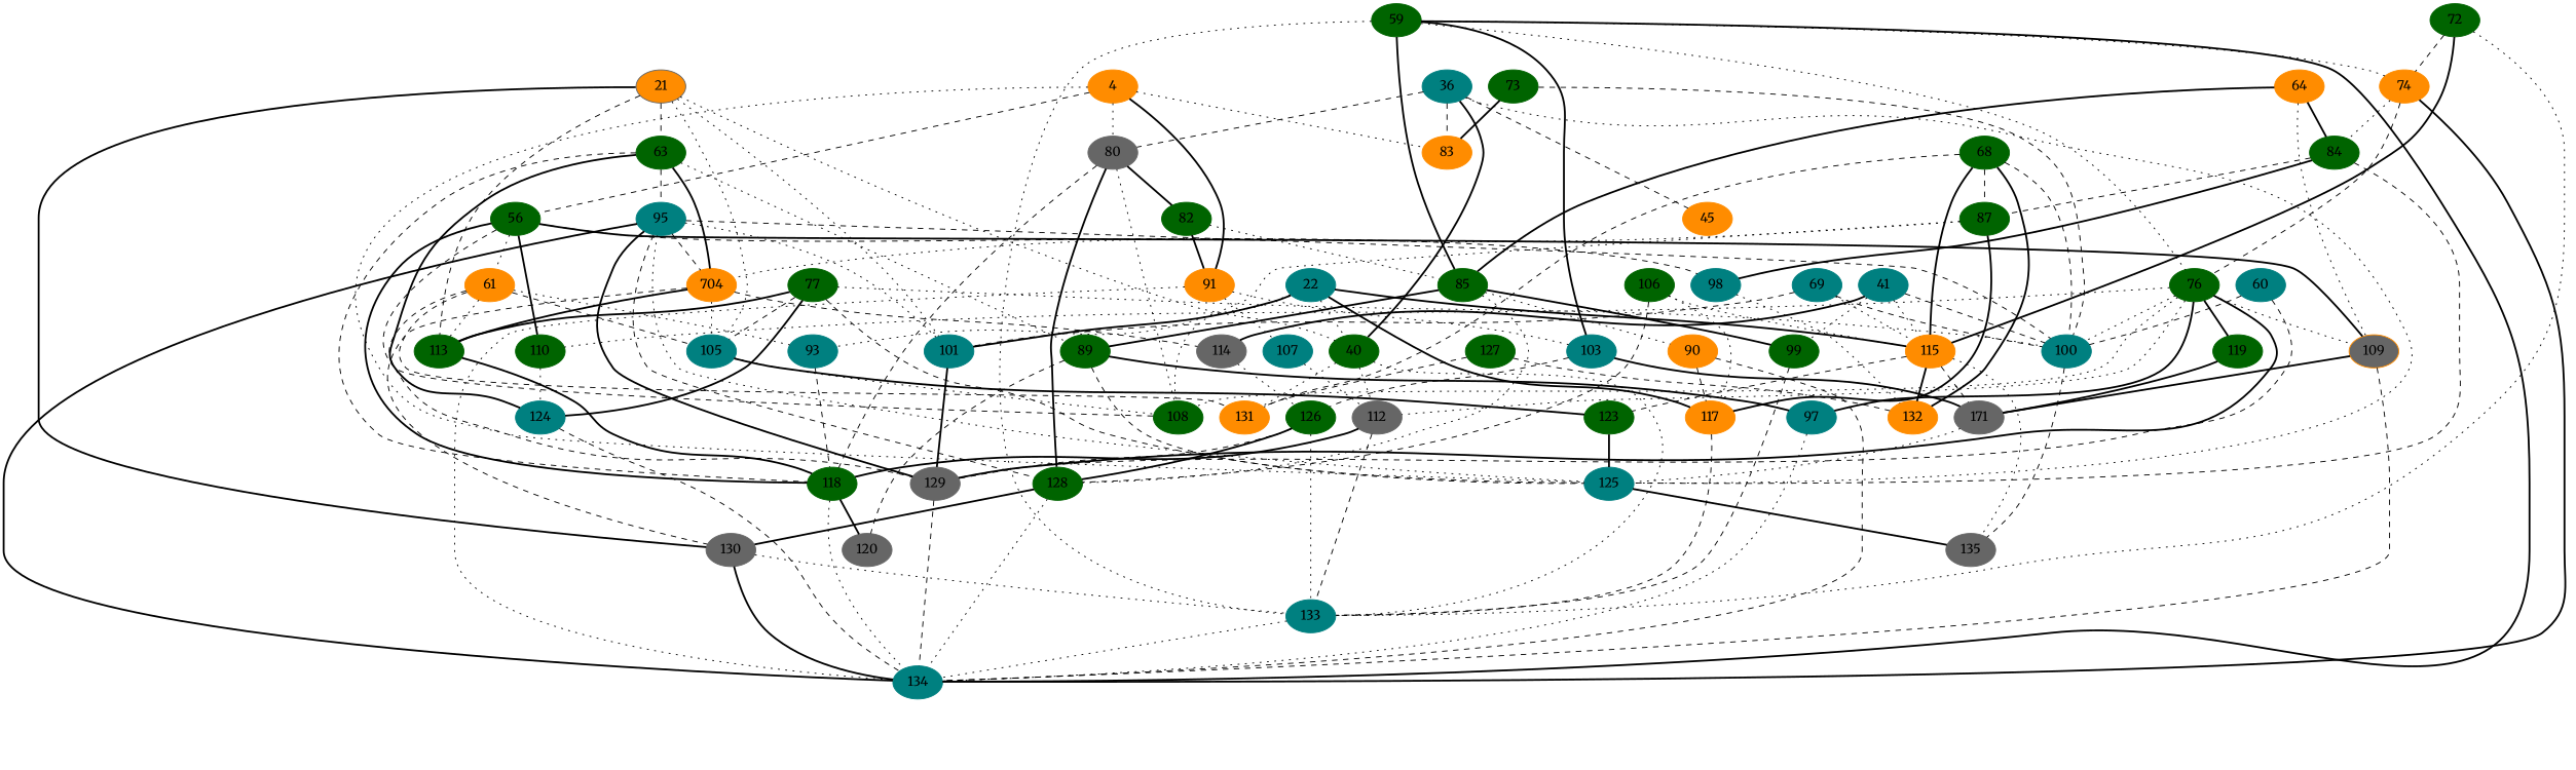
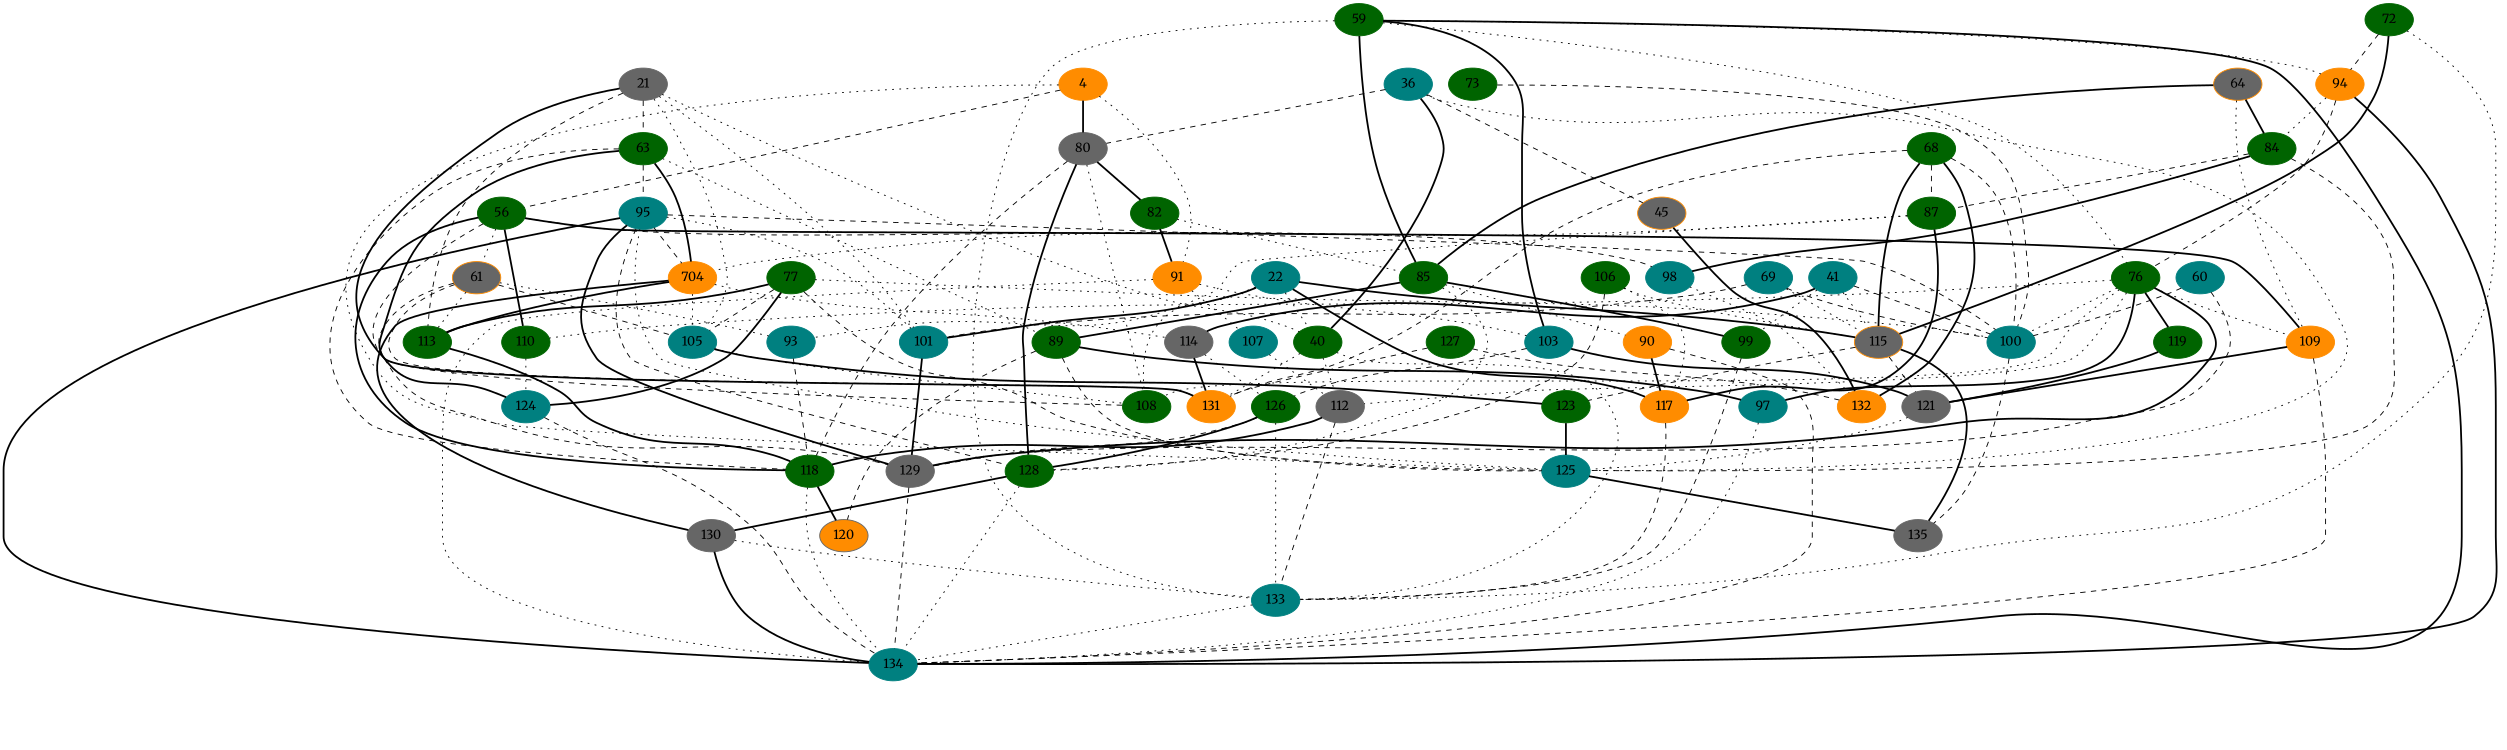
  graph {
    fontname=Merriweather
    node [color=darkgreen fontname=Merriweather style=filled]
    edge [fontname=Merriweather style=dotted]
    56 [super="+25"]
    108 [super="+78+47"]
-   61 [color=darkorange super="+30"]
+   61 [color=darkorange super="+30" fillcolor=gray40]
    98 [color=teal]
-   109 [color=darkorange fillcolor=gray40]
+   109 [color=darkorange]
    110
    118 [super="+28+71"]
    4 [color=darkorange]
    80 [color=gray40 super="+54+75"]
-   83 [color=darkorange super="+55"]
    91 [color=darkorange super="+51"]
    125 [color=teal super="+48+96"]
    82
    128 [super="+79+34"]
    103 [color=teal]
    134 [color=teal super="+102+116"]
    107 [color=teal]
    135 [color=gray40]
-   21 [color=gray40 super="+8" fillcolor=darkorange]
+   21 [color=gray40 super="+8"]
    40 [super="+18"]
    63 [super="+5+42"]
    101 [color=teal super="+86"]
    105 [color=teal super="+70+50"]
    113 [super="+37"]
    130 [color=gray40 super="+88"]
    112 [color=gray40 super="+44"]
    131 [color=darkorange super="+23"]
    133 [color=teal super="+15+94"]
    89
    95 [color=teal super="+52+31"]
    n31 [color=darkorange label=704 super="+92"]
    124 [color=teal]
    129 [color=gray40 super="+66"]
    123
    114 [color=gray40]
    126
    22 [color=teal]
-   115 [color=darkorange super="+12+33"]
+   115 [color=darkorange super="+12+33" fillcolor=gray40]
    117 [color=darkorange]
-   121 [color=gray40 super="+81" label=171]
+   121 [color=gray40 super="+81"]
    36 [color=teal]
-   45 [color=darkorange]
+   45 [color=darkorange fillcolor=gray40]
    132 [color=darkorange]
    41 [color=teal super="+24"]
    99
    100 [color=teal super="+32"]
    93 [color=teal super="+26"]
-   120 [color=gray40 super="+111"]
+   120 [color=gray40 super="+111" fillcolor=darkorange]
    59 [super="+2+43"]
-   74 [color=darkorange super="+65"]
+   74 [color=darkorange super="+65" label=94]
    76 [super="+3+9"]
    85 [super="+20"]
    84
    97 [color=teal]
    119
    90 [color=darkorange super="+29"]
    60 [color=teal]
-   64 [color=darkorange]
+   64 [color=darkorange fillcolor=gray40]
    87 [super="+53"]
    68 [super="+58"]
    69 [color=teal]
    72
    73
    77
    106 [super="+67"]
    127
    56 -- 108 [style=dashed]
    56 -- 61 [weight=2]
    56 -- 98 [style=dashed]
    56 -- 109 [style=bold]
    56 -- 110 [style=bold]
    56 -- 118 [style=bold]
    61 -- 105 [style=dashed weight=2]
    61 -- 113
    61 -- 131 [style=dashed]
    61 -- 129 [style=dashed weight=2]
    61 -- 93
    98 -- 132
    109 -- 134 [style=dashed]
    109 -- 121 [style=bold]
    110 -- 124
    118 -- 134 [weight=2]
    118 -- 120 [style=bold weight=2]
    4 -- 56 [style=dashed]
-   4 -- 80 [weight=2]
-   4 -- 83 [weight=2]
-   4 -- 91 [style=bold]
+   4 -- 80 [style=bold weight=2]
+   4 -- 91
    4 -- 125
    80 -- 108 [weight=2]
    80 -- 118 [style=dashed weight=3]
    80 -- 82 [style=bold]
    80 -- 128 [style=bold weight=2]
    91 -- 103
    91 -- 134
    91 -- 107
    125 -- 135 [style=bold weight=3]
    82 -- 91 [style=bold]
    82 -- 85
    128 -- 134
    128 -- 130 [style=bold]
    103 -- 126 [style=dashed]
    103 -- 121 [style=bold]
    107 -- 112
    21 -- 40 [weight=2]
    21 -- 63 [style=dashed weight=2]
    21 -- 101
    21 -- 105
    21 -- 113 [style=dashed]
-   21 -- 130 [style=bold]
+   21 -- 131 [style=bold]
    40 -- 112 [weight=2]
    40 -- 131
    40 -- 133
    63 -- 118 [style=dashed weight=2]
    63 -- 89
    63 -- 95 [style=dashed]
    63 -- n31 [style=bold]
    63 -- 124 [style=bold]
    101 -- 129 [style=bold]
    105 -- 108
    105 -- 123 [style=bold]
    113 -- 118 [style=bold]
    130 -- 134 [style=bold]
    130 -- 133
    112 -- 118 [style=bold weight=2]
    112 -- 133 [style=dashed]
    133 -- 134
    89 -- 125 [style=dashed]
    89 -- 120 [style=dashed]
    89 -- 97 [style=bold]
    95 -- 125
    95 -- 128 [style=dashed weight=2]
    95 -- 134 [style=bold]
    95 -- 101 [weight=2]
    95 -- n31 [style=dashed]
    95 -- 129 [style=bold]
    95 -- 100 [style=dashed]
    n31 -- 105 [weight=2]
    n31 -- 113 [style=bold]
-   n31 -- 130 [style=dashed]
-   n31 -- 114 [style=dashed]
+   n31 -- 130 [style=bold]
+   n31 -- 114
    124 -- 134 [style=dashed]
    129 -- 134 [style=dashed weight=2]
    123 -- 125 [style=bold]
+   114 -- 131 [style=bold]
    114 -- 126
    126 -- 128 [style=bold]
    126 -- 133
    126 -- 129 [style=dashed]
    22 -- 108
    22 -- 40
    22 -- 101 [style=bold]
    22 -- 115 [style=bold]
    22 -- 117 [style=bold]
-   115 -- 135 [weight=2]
+   115 -- 135 [style=bold weight=2]
    115 -- 123 [style=dashed]
    115 -- 121 [style=dashed]
    117 -- 133 [style=dashed]
    121 -- 125
    36 -- 80 [style=dashed]
-   36 -- 83 [style=dashed]
    36 -- 125
    36 -- 40 [style=bold]
    36 -- 45 [style=dashed]
-   115 -- 132 [style=bold]
+   45 -- 132 [style=bold]
    41 -- 114 [style=bold]
    41 -- 115
    41 -- 99 [weight=2]
    41 -- 100 [style=dashed]
    99 -- 133 [style=dashed]
    100 -- 135 [style=dashed]
    93 -- 118 [style=dashed]
    59 -- 103 [style=bold]
    59 -- 134 [style=bold]
    59 -- 133 [weight=3]
    59 -- 74
    59 -- 76
    59 -- 85 [style=bold weight=2]
    74 -- 134 [style=bold]
    74 -- 76 [style=dashed]
    74 -- 84 [weight=2]
    76 -- 108
    76 -- 109
    76 -- 110
    76 -- 112 [weight=2]
    76 -- 129 [style=bold weight=2]
    76 -- 100
    76 -- 97 [style=bold]
    76 -- 119 [style=bold]
    85 -- 128
    85 -- 89 [style=bold]
    85 -- 99 [style=bold]
    85 -- 90
    84 -- 98 [style=bold]
    84 -- 125 [style=dashed]
    84 -- 87 [style=dashed]
    97 -- 134
    119 -- 121 [style=bold]
    90 -- 134 [style=dashed]
-   90 -- 117 [style=dashed]
+   90 -- 117 [style=bold]
    60 -- 129 [style=dashed]
    60 -- 100 [style=dashed]
    64 -- 109
    64 -- 85 [style=bold]
    64 -- 84 [style=bold]
    87 -- n31
    87 -- 117 [style=bold]
    87 -- 93
    68 -- 131 [style=dashed]
    68 -- 115 [style=bold]
    68 -- 132 [style=bold]
    68 -- 100 [style=dashed]
    68 -- 87 [style=dashed]
    69 -- 101 [style=dashed]
    69 -- 115
    69 -- 100 [style=dashed]
    72 -- 133
    72 -- 115 [style=bold]
    72 -- 74 [style=dashed]
-   73 -- 83 [style=bold]
    73 -- 100 [style=dashed]
    77 -- 125 [style=dashed]
    77 -- 105 [style=dashed]
    77 -- 113 [style=bold]
    77 -- 124 [style=bold]
    77 -- 100
    106 -- 128 [style=dashed weight=2]
    106 -- 115
    106 -- 117 [weight=2]
    127 -- 131 [style=dashed]
    127 -- 132 [style=dashed]
  }
